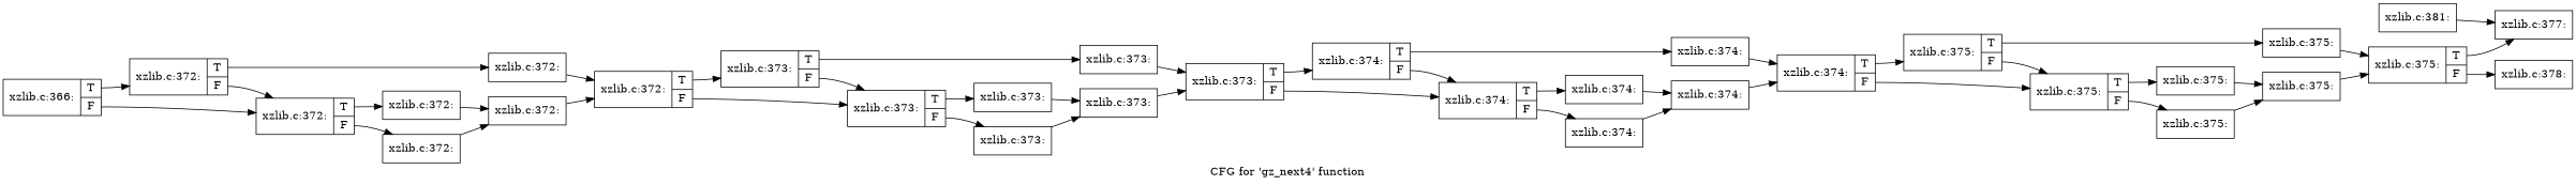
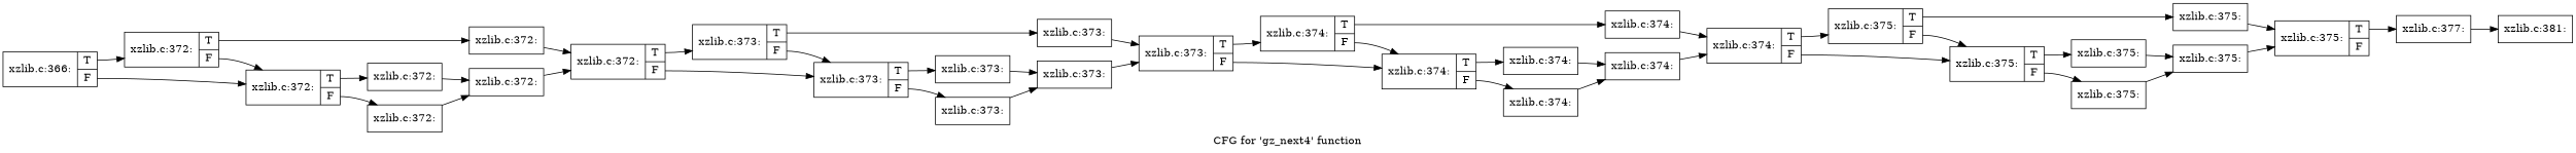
  digraph {
    label="CFG for 'gz_next4' function"
    rankdir=LR
    node [shape=record]
    n1 [label="{xzlib.c:366:|{<s0>T|<s1>F}}"]
    n2 [label="{xzlib.c:372:|{<s0>T|<s1>F}}"]
    n3 [label="{xzlib.c:372:|{<s0>T|<s1>F}}"]
    n4 [label="{xzlib.c:372:}"]
    n5 [label="{xzlib.c:372:}"]
    n6 [label="{xzlib.c:372:}"]
    n7 [label="{xzlib.c:372:|{<s0>T|<s1>F}}"]
    n8 [label="{xzlib.c:372:}"]
    n9 [label="{xzlib.c:373:|{<s0>T|<s1>F}}"]
    n10 [label="{xzlib.c:373:|{<s0>T|<s1>F}}"]
    n11 [label="{xzlib.c:373:}"]
    n12 [label="{xzlib.c:373:}"]
    n13 [label="{xzlib.c:373:}"]
    n14 [label="{xzlib.c:373:|{<s0>T|<s1>F}}"]
    n15 [label="{xzlib.c:373:}"]
    n16 [label="{xzlib.c:374:|{<s0>T|<s1>F}}"]
    n17 [label="{xzlib.c:374:|{<s0>T|<s1>F}}"]
    n18 [label="{xzlib.c:374:}"]
    n19 [label="{xzlib.c:374:}"]
    n20 [label="{xzlib.c:374:}"]
    n21 [label="{xzlib.c:374:|{<s0>T|<s1>F}}"]
    n22 [label="{xzlib.c:374:}"]
    n23 [label="{xzlib.c:375:|{<s0>T|<s1>F}}"]
    n24 [label="{xzlib.c:375:|{<s0>T|<s1>F}}"]
    n25 [label="{xzlib.c:375:}"]
    n26 [label="{xzlib.c:375:}"]
    n27 [label="{xzlib.c:375:}"]
    n28 [label="{xzlib.c:375:|{<s0>T|<s1>F}}"]
    n29 [label="{xzlib.c:375:}"]
    n30 [label="{xzlib.c:377:}"]
-   n31 [label="{xzlib.c:378:}"]
    n32 [label="{xzlib.c:381:}"]
    n1 -> n2 [tailport=s0]
    n1 -> n3 [tailport=s1]
    n2 -> n3 [tailport=s1]
    n2 -> n4 [tailport=s0]
    n3 -> n5 [tailport=s0]
    n3 -> n6 [tailport=s1]
    n4 -> n7
    n5 -> n8
    n6 -> n8
    n7 -> n9 [tailport=s0]
    n7 -> n10 [tailport=s1]
    n8 -> n7
    n9 -> n10 [tailport=s1]
    n9 -> n11 [tailport=s0]
    n10 -> n12 [tailport=s0]
    n10 -> n13 [tailport=s1]
    n11 -> n14
    n12 -> n15
    n13 -> n15
    n14 -> n16 [tailport=s0]
    n14 -> n17 [tailport=s1]
    n15 -> n14
    n16 -> n17 [tailport=s1]
    n16 -> n18 [tailport=s0]
    n17 -> n19 [tailport=s0]
    n17 -> n20 [tailport=s1]
    n18 -> n21
    n19 -> n22
    n20 -> n22
    n21 -> n23 [tailport=s0]
    n21 -> n24 [tailport=s1]
    n22 -> n21
    n23 -> n24 [tailport=s1]
    n23 -> n25 [tailport=s0]
    n24 -> n26 [tailport=s0]
    n24 -> n27 [tailport=s1]
    n25 -> n28
    n26 -> n29
    n27 -> n29
    n28 -> n30 [tailport=s0]
-   n28 -> n31 [tailport=s1]
    n29 -> n28
-   n32 -> n30
+   n30 -> n32
  }
